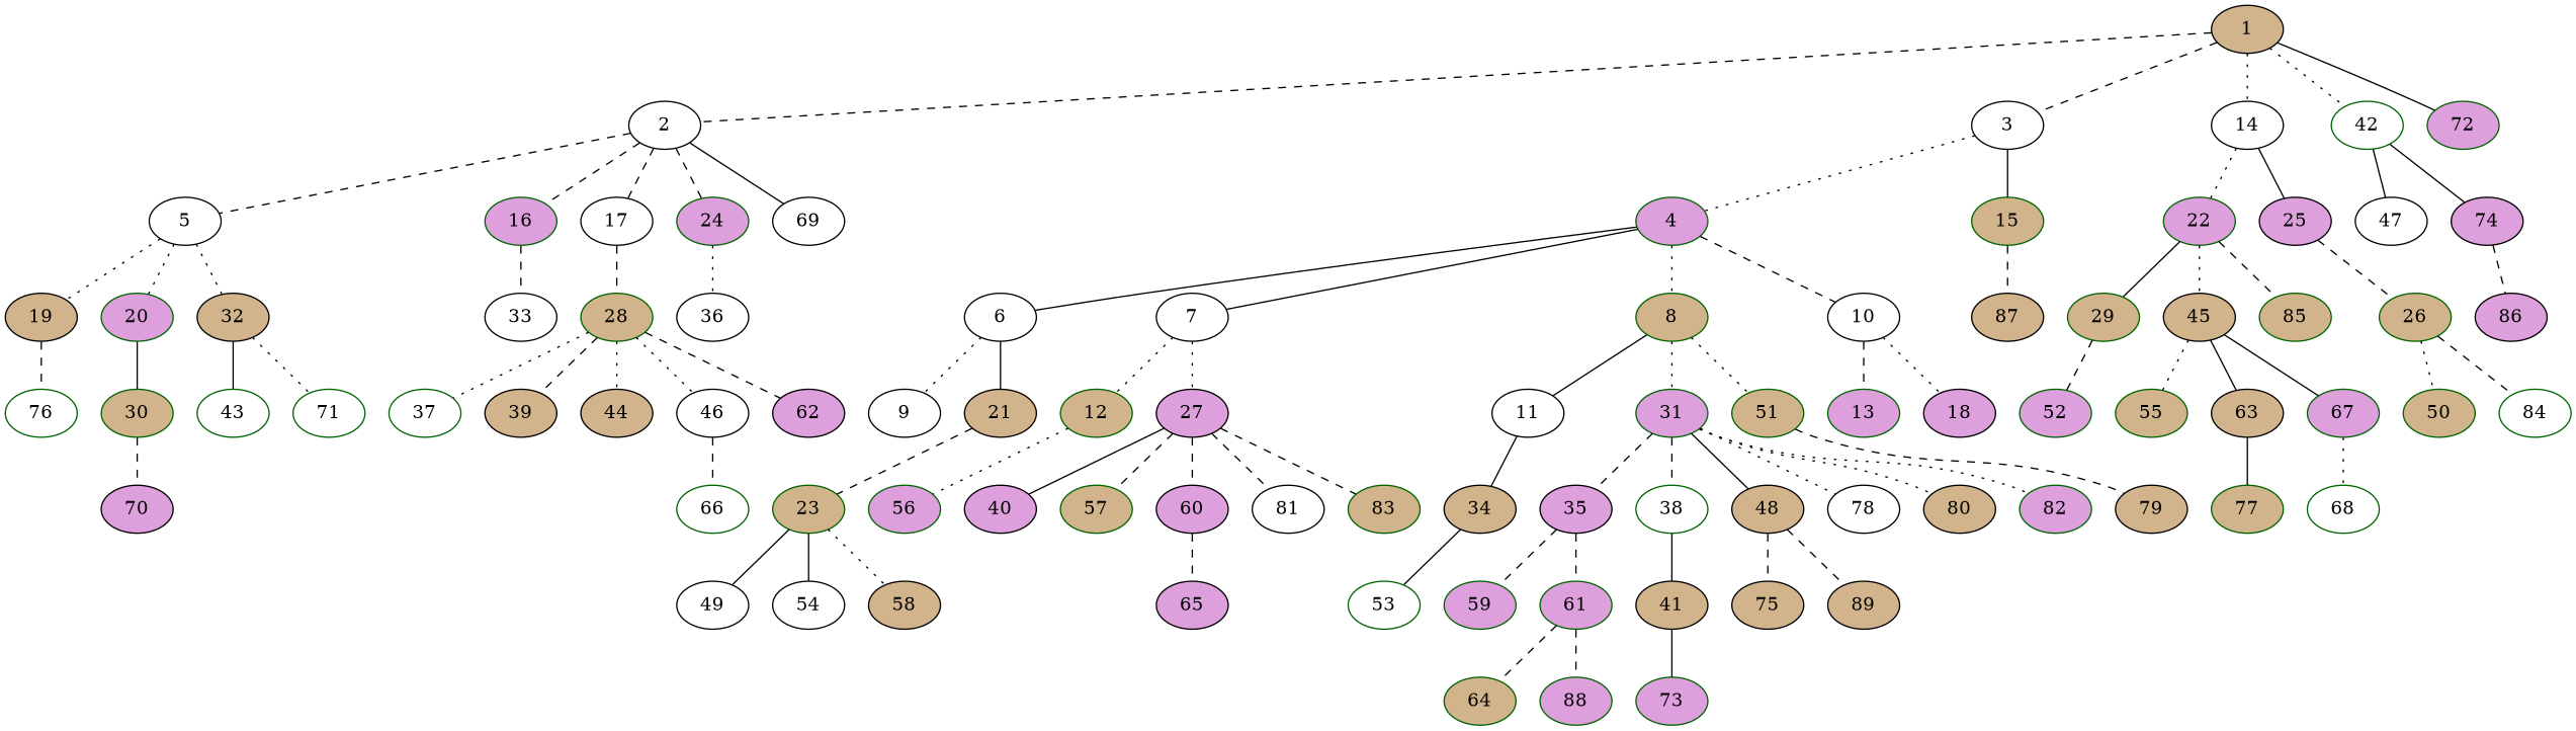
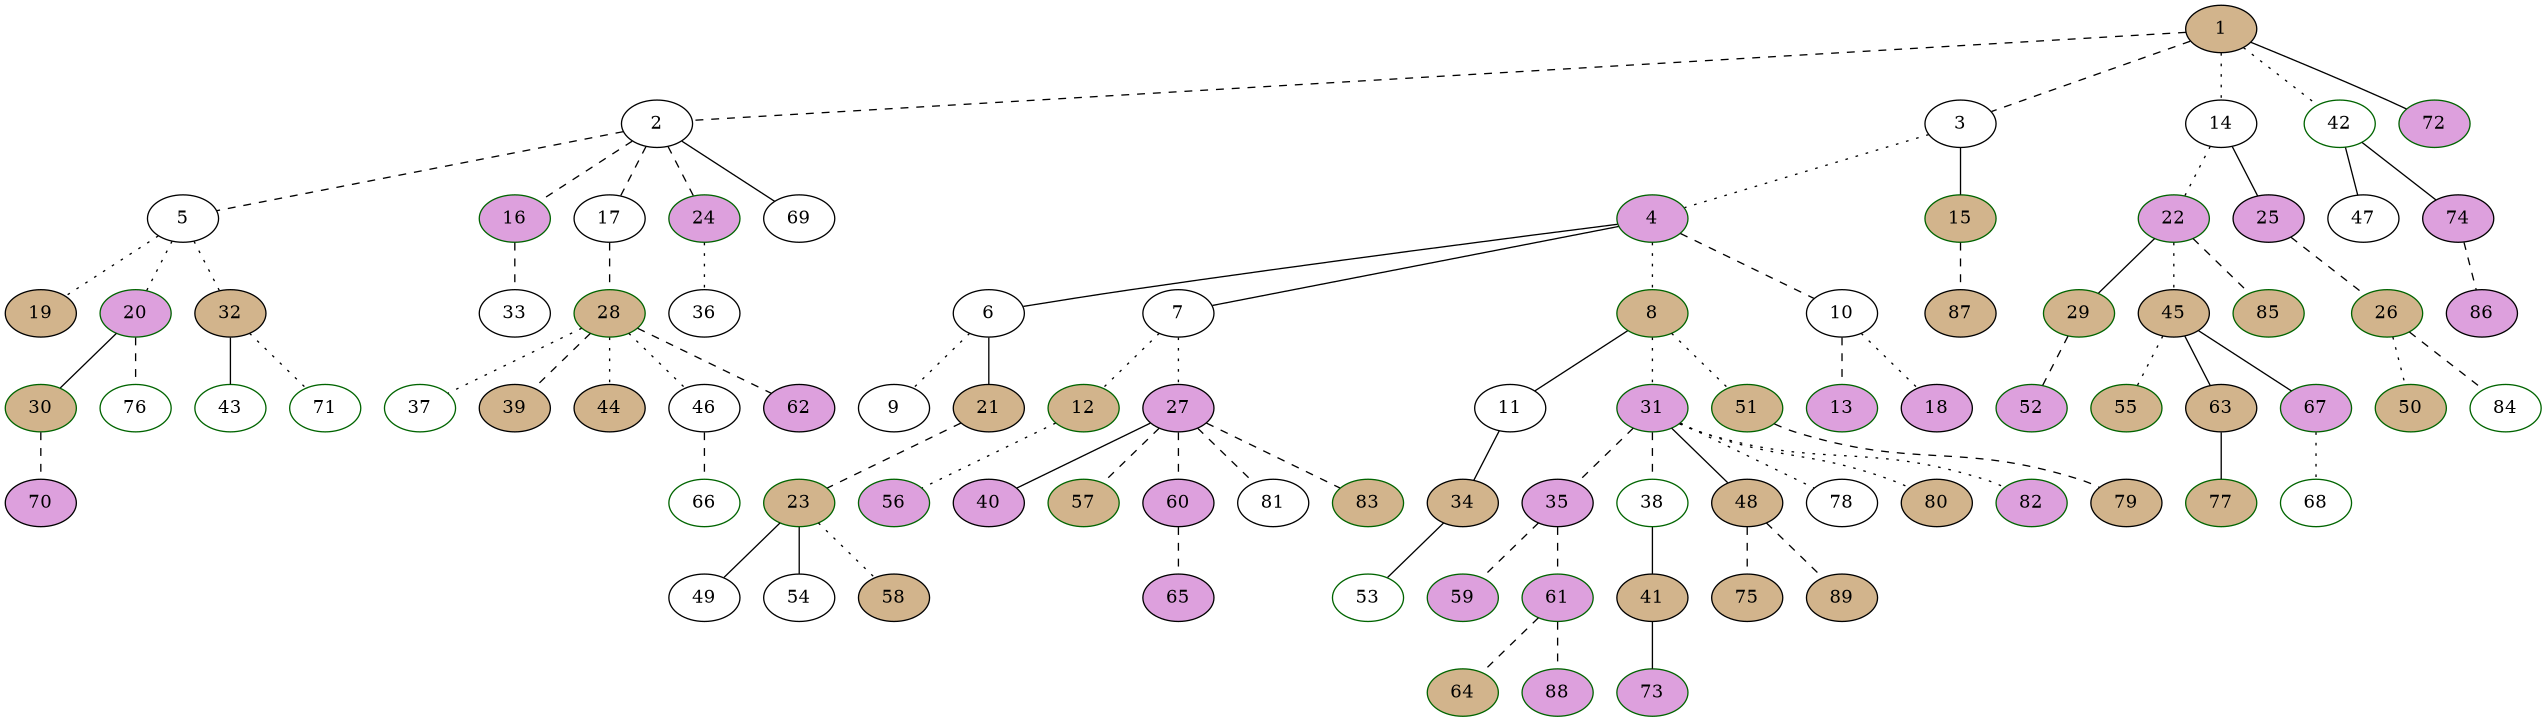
  graph {
    node [color=black fillcolor=tan style=filled]
    edge [style=dashed]
    2 [fillcolor=white]
    1
    3 [fillcolor=white]
    14 [fillcolor=white]
    42 [color=darkgreen fillcolor=white]
    72 [color=darkgreen fillcolor=plum]
    5 [fillcolor=white]
    16 [color=darkgreen fillcolor=plum]
    17 [fillcolor=white]
    24 [color=darkgreen fillcolor=plum]
    69 [fillcolor=white]
    4 [color=darkgreen fillcolor=plum]
    15 [color=darkgreen]
    22 [color=darkgreen fillcolor=plum]
    25 [fillcolor=plum]
    47 [fillcolor=white]
    74 [fillcolor=plum]
    19
    20 [color=darkgreen fillcolor=plum]
    32
    33 [fillcolor=white]
    28 [color=darkgreen]
    36 [fillcolor=white]
    6 [fillcolor=white]
    7 [fillcolor=white]
    8 [color=darkgreen]
    10 [fillcolor=white]
    87
    9 [fillcolor=white]
    21
    12 [color=darkgreen]
    27 [fillcolor=plum]
    11 [fillcolor=white]
    31 [color=darkgreen fillcolor=plum]
    51 [color=darkgreen]
    13 [color=darkgreen fillcolor=plum]
    18 [fillcolor=plum]
    30 [color=darkgreen]
    76 [color=darkgreen fillcolor=white]
    43 [color=darkgreen fillcolor=white]
    71 [color=darkgreen fillcolor=white]
    23 [color=darkgreen]
    56 [color=darkgreen fillcolor=plum]
    40 [fillcolor=plum]
    57 [color=darkgreen]
    60 [fillcolor=plum]
    81 [fillcolor=white]
    83 [color=darkgreen]
    34
    35 [fillcolor=plum]
    38 [color=darkgreen fillcolor=white]
    48
    78 [fillcolor=white]
    80
    82 [color=darkgreen fillcolor=plum]
    79
    53 [color=darkgreen fillcolor=white]
    29 [color=darkgreen]
    45
    85 [color=darkgreen]
    26 [color=darkgreen]
    37 [color=darkgreen fillcolor=white]
    39
    44
    46 [fillcolor=white]
    62 [fillcolor=plum]
    70 [fillcolor=plum]
    49 [fillcolor=white]
    54 [fillcolor=white]
    58
    52 [color=darkgreen fillcolor=plum]
    55 [color=darkgreen]
    63
    67 [color=darkgreen fillcolor=plum]
    50 [color=darkgreen]
    84 [color=darkgreen fillcolor=white]
    65 [fillcolor=plum]
    66 [color=darkgreen fillcolor=white]
    59 [color=darkgreen fillcolor=plum]
    61 [color=darkgreen fillcolor=plum]
    41
    75
    89
    64 [color=darkgreen]
    88 [color=darkgreen fillcolor=plum]
    73 [color=darkgreen fillcolor=plum]
    86 [fillcolor=plum]
    77 [color=darkgreen]
    68 [color=darkgreen fillcolor=white]
    2 -- 5
    2 -- 16
    2 -- 17
    2 -- 24
    2 -- 69 [style=solid]
    1 -- 2
    1 -- 3
    1 -- 14 [style=dotted]
    1 -- 42 [style=dotted]
    1 -- 72 [style=solid]
    3 -- 4 [style=dotted]
    3 -- 15 [style=solid]
    14 -- 22 [style=dotted]
    14 -- 25 [style=solid]
    42 -- 47 [style=solid]
    42 -- 74 [style=solid]
    5 -- 19 [style=dotted]
    5 -- 20 [style=dotted]
    5 -- 32 [style=dotted]
    16 -- 33
    17 -- 28
    24 -- 36 [style=dotted]
    4 -- 6 [style=solid]
    4 -- 7 [style=solid]
    4 -- 8 [style=dotted]
    4 -- 10
    15 -- 87
    22 -- 29 [style=solid]
    22 -- 45 [style=dotted]
    22 -- 85
    25 -- 26
    74 -- 86
    20 -- 30 [style=solid]
-   19 -- 76
+   20 -- 76
    32 -- 43 [style=solid]
    32 -- 71 [style=dotted]
    28 -- 37 [style=dotted]
    28 -- 39
    28 -- 44 [style=dotted]
    28 -- 46 [style=dotted]
    28 -- 62
    6 -- 9 [style=dotted]
    6 -- 21 [style=solid]
    7 -- 12 [style=dotted]
    7 -- 27 [style=dotted]
    8 -- 11 [style=solid]
    8 -- 31 [style=dotted]
    8 -- 51 [style=dotted]
    10 -- 13
    10 -- 18 [style=dotted]
    21 -- 23
    12 -- 56 [style=dotted]
    27 -- 40 [style=solid]
    27 -- 57
    27 -- 60
    27 -- 81
    27 -- 83
    11 -- 34 [style=solid]
    31 -- 35
    31 -- 38
    31 -- 48 [style=solid]
    31 -- 78 [style=dotted]
    31 -- 80 [style=dotted]
    31 -- 82 [style=dotted]
    51 -- 79
    30 -- 70
    23 -- 49 [style=solid]
    23 -- 54 [style=solid]
    23 -- 58 [style=dotted]
    60 -- 65
    34 -- 53 [style=solid]
    35 -- 59
    35 -- 61
    38 -- 41 [style=solid]
    48 -- 75
    48 -- 89
    29 -- 52
    45 -- 55 [style=dotted]
    45 -- 63 [style=solid]
    45 -- 67 [style=solid]
    26 -- 50 [style=dotted]
    26 -- 84
    46 -- 66
    63 -- 77 [style=solid]
    67 -- 68 [style=dotted]
    61 -- 64
    61 -- 88
    41 -- 73 [style=solid]
  }
